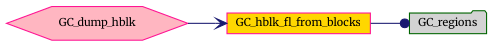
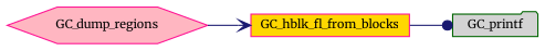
  digraph {
    fontname=Merriweather
    rankdir=LR
    node [color=deeppink fontname=Merriweather fontsize=10 style=filled]
    edge [color=midnightblue fontname=Merriweather fontsize=10 labelfontname=Helvetica labelfontsize=10 style=solid]
-   n1 [fillcolor=lightpink fontcolor=black height=0.2 label=GC_dump_hblk shape=hexagon width=0.4]
+   n1 [fillcolor=lightpink fontcolor=black height=0.2 label=GC_dump_regions shape=hexagon width=0.4]
    n2 [fillcolor=gold height=0.2 label=GC_hblk_fl_from_blocks shape=box width=0.4]
-   n3 [color=darkgreen fillcolor=lightgrey height=0.2 label=GC_regions shape=folder width=0.4]
+   n3 [color=darkgreen fillcolor=lightgrey height=0.2 label=GC_printf shape=folder width=0.4]
    n1 -> n2 [arrowhead=vee]
    n2 -> n3 [arrowhead=dot]
  }
